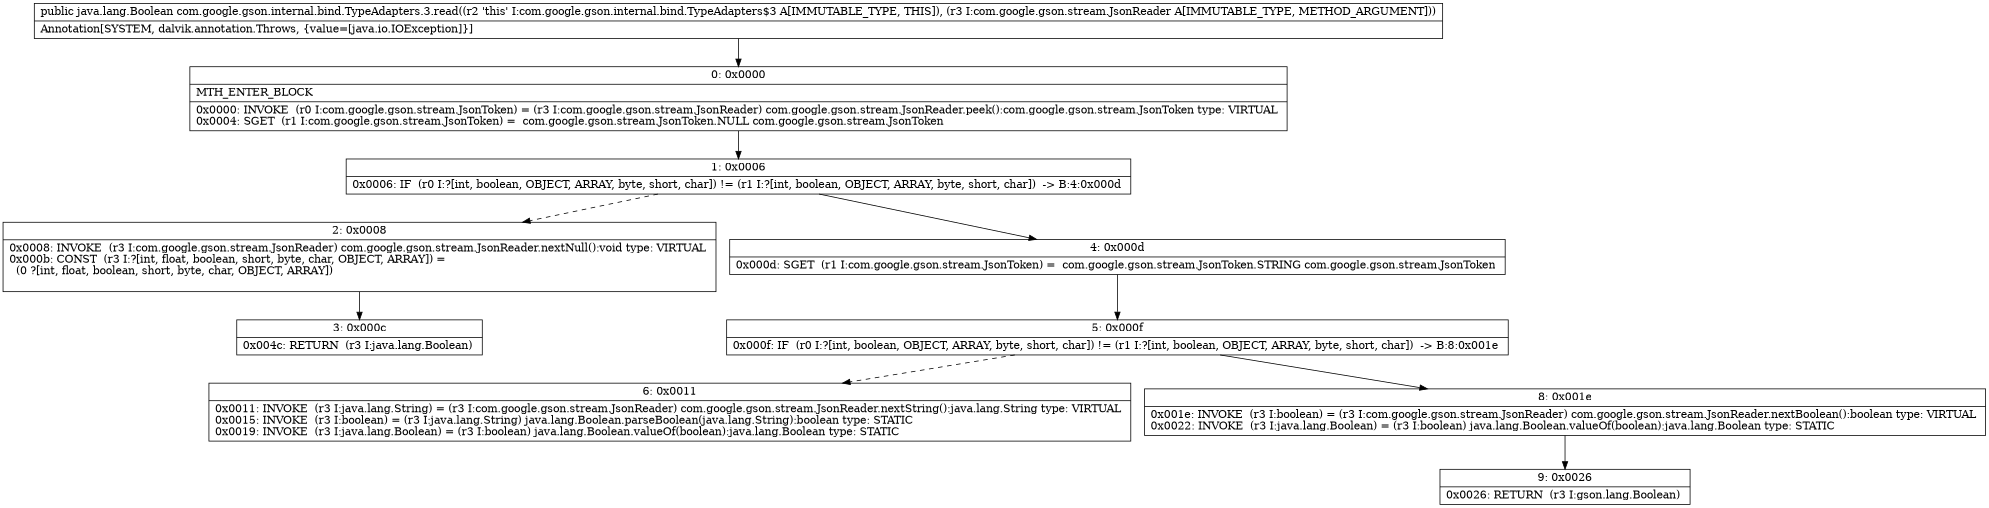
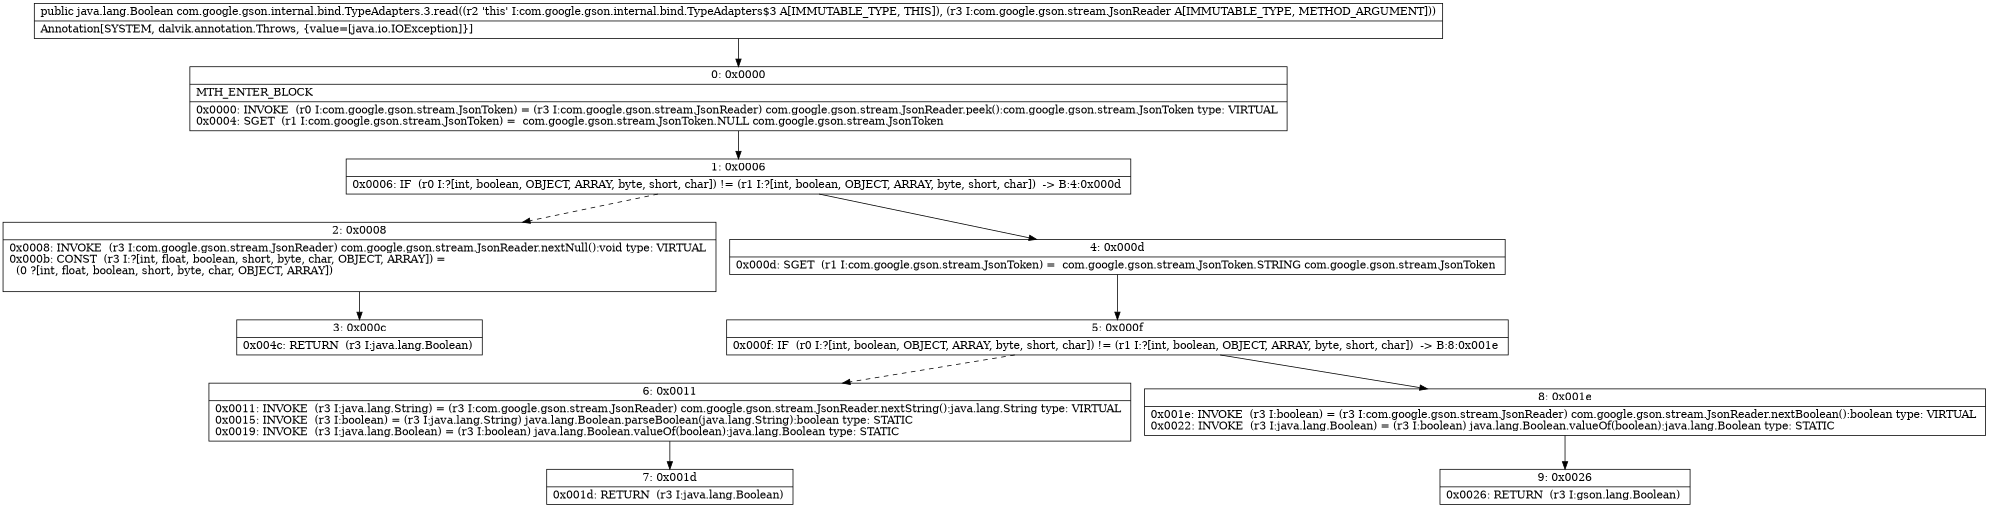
  digraph {
    node [shape=record]
    n1 [label="{0\:\ 0x0000|MTH_ENTER_BLOCK\l|0x0000: INVOKE  (r0 I:com.google.gson.stream.JsonToken) = (r3 I:com.google.gson.stream.JsonReader) com.google.gson.stream.JsonReader.peek():com.google.gson.stream.JsonToken type: VIRTUAL \l0x0004: SGET  (r1 I:com.google.gson.stream.JsonToken) =  com.google.gson.stream.JsonToken.NULL com.google.gson.stream.JsonToken \l}"]
    n2 [label="{1\:\ 0x0006|0x0006: IF  (r0 I:?[int, boolean, OBJECT, ARRAY, byte, short, char]) != (r1 I:?[int, boolean, OBJECT, ARRAY, byte, short, char])  \-\> B:4:0x000d \l}"]
    n3 [label="{2\:\ 0x0008|0x0008: INVOKE  (r3 I:com.google.gson.stream.JsonReader) com.google.gson.stream.JsonReader.nextNull():void type: VIRTUAL \l0x000b: CONST  (r3 I:?[int, float, boolean, short, byte, char, OBJECT, ARRAY]) = \l  (0 ?[int, float, boolean, short, byte, char, OBJECT, ARRAY])\l \l}"]
    n4 [label="{4\:\ 0x000d|0x000d: SGET  (r1 I:com.google.gson.stream.JsonToken) =  com.google.gson.stream.JsonToken.STRING com.google.gson.stream.JsonToken \l}"]
    n5 [label="{3\:\ 0x000c|0x004c: RETURN  (r3 I:java.lang.Boolean) \l}"]
    n6 [label="{5\:\ 0x000f|0x000f: IF  (r0 I:?[int, boolean, OBJECT, ARRAY, byte, short, char]) != (r1 I:?[int, boolean, OBJECT, ARRAY, byte, short, char])  \-\> B:8:0x001e \l}"]
    n7 [label="{6\:\ 0x0011|0x0011: INVOKE  (r3 I:java.lang.String) = (r3 I:com.google.gson.stream.JsonReader) com.google.gson.stream.JsonReader.nextString():java.lang.String type: VIRTUAL \l0x0015: INVOKE  (r3 I:boolean) = (r3 I:java.lang.String) java.lang.Boolean.parseBoolean(java.lang.String):boolean type: STATIC \l0x0019: INVOKE  (r3 I:java.lang.Boolean) = (r3 I:boolean) java.lang.Boolean.valueOf(boolean):java.lang.Boolean type: STATIC \l}"]
    n8 [label="{8\:\ 0x001e|0x001e: INVOKE  (r3 I:boolean) = (r3 I:com.google.gson.stream.JsonReader) com.google.gson.stream.JsonReader.nextBoolean():boolean type: VIRTUAL \l0x0022: INVOKE  (r3 I:java.lang.Boolean) = (r3 I:boolean) java.lang.Boolean.valueOf(boolean):java.lang.Boolean type: STATIC \l}"]
+   n9 [label="{7\:\ 0x001d|0x001d: RETURN  (r3 I:java.lang.Boolean) \l}"]
    n10 [label="{9\:\ 0x0026|0x0026: RETURN  (r3 I:gson.lang.Boolean) \l}"]
    n11 [label="{public java.lang.Boolean com.google.gson.internal.bind.TypeAdapters.3.read((r2 'this' I:com.google.gson.internal.bind.TypeAdapters$3 A[IMMUTABLE_TYPE, THIS]), (r3 I:com.google.gson.stream.JsonReader A[IMMUTABLE_TYPE, METHOD_ARGUMENT]))  | Annotation[SYSTEM, dalvik.annotation.Throws, \{value=[java.io.IOException]\}]\l}"]
    n1 -> n2
    n2 -> n3 [style=dashed]
    n2 -> n4
    n3 -> n5
    n4 -> n6
    n6 -> n7 [style=dashed]
    n6 -> n8
+   n7 -> n9
    n8 -> n10
    n11 -> n1
  }
